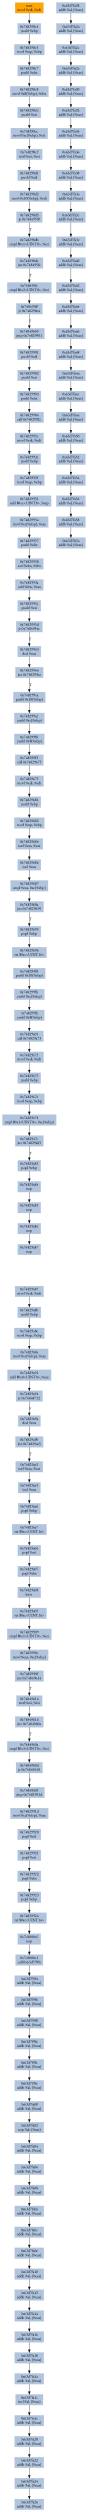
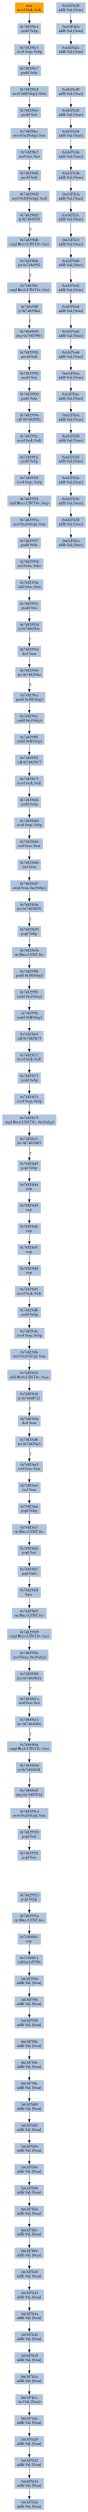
  digraph {
    fontname="EB Garamond"
    node [color=lightsteelblue fillcolor=lightsteelblue fontname="EB Garamond" shape=rectangle style=filled]
    edge [color="#000000" fontname="EB Garamond"]
    n1 [color=lightgrey fillcolor=orange label="start\nmovl %edi, %edi"]
    n2 [label="0x748298c4\npushl %ebp"]
    n3 [label="0x748298c5\nmovl %esp, %ebp"]
    n4 [label="0x748298c7\npushl %ebx"]
    n5 [label="0x748298c8\nmovl 0x8(%ebp), %ebx"]
    n6 [label="0x748298cb\npushl %esi"]
    n7 [label="0x748298cc\nmovl 0xc(%ebp), %esi"]
    n8 [label="0x748298cf\ntestl %esi, %esi"]
    n9 [label="0x748298d1\npushl %edi"]
    n10 [label="0x748298d2\nmovl 0x10(%ebp), %edi"]
    n11 [label="0x748298d5\nje 0x748495f0"]
    n12 [label="0x748298db\ncmpl $0x1<UINT8>, %esi"]
    n13 [label="0x748298de\njne 0x748495fc"]
    n14 [label="0x748495fc\ncmpl $0x2<UINT8>, %esi"]
    n15 [label="0x748495ff\nje 0x748298e4"]
    n16 [label="0x74849605\njmp 0x74829901"]
    n17 [label="0x74829901\npushl %edi"]
    n18 [label="0x74829902\npushl %esi"]
    n19 [label="0x74829903\npushl %ebx"]
    n20 [label="0x74829904\ncall 0x7482992c"]
    n21 [label="0x7482992c\nmovl %edi, %edi"]
    n22 [label="0x7482992e\npushl %ebp"]
    n23 [label="0x7482992f\nmovl %esp, %ebp"]
    n24 [label="0x74829931\nsubl $0xc<UINT8>, %esp"]
    n25 [label="0x74829934\nmovl 0xc(%ebp), %eax"]
    n26 [label="0x74829937\npushl %ebx"]
    n27 [label="0x74829938\nxorl %ebx, %ebx"]
    n28 [label="0x7482993a\nsubl %ebx, %eax"]
    n29 [label="0x7482993c\npushl %esi"]
    n30 [label="0x7482993d\nje 0x7484954c"]
    n31 [label="0x74829943\ndecl %eax"]
    n32 [label="0x74829944\njne 0x748299ea"]
    n33 [label="0x748299ea\npushl 0x10(%ebp)"]
    n34 [label="0x748299ed\npushl 0xc(%ebp)"]
    n35 [label="0x748299f0\npushl 0x8(%ebp)"]
    n36 [label="0x748299f3\ncall 0x7482967f"]
    n37 [label="0x7482967f\nmovl %edi, %edi"]
    n38 [label="0x74829681\npushl %ebp"]
    n39 [label="0x74829682\nmovl %esp, %ebp"]
    n40 [label="0x74829684\nxorl %eax, %eax"]
    n41 [label="0x74829686\nincl %eax"]
    n42 [label="0x74829687\ncmpl %eax, 0xc(%ebp)"]
    n43 [label="0x7482968a\njne 0x74829695"]
    n44 [label="0x74829695\npopl %ebp"]
    n45 [label="0x74829696\nret $0xc<UINT16>"]
    n46 [label="0x748299f8\npushl 0x10(%ebp)"]
    n47 [label="0x748299fb\npushl 0xc(%ebp)"]
    n48 [label="0x748299fe\npushl 0x8(%ebp)"]
    n49 [label="0x74829a01\ncall 0x74829a73"]
    n50 [label="0x74829a73\nmovl %edi, %edi"]
    n51 [label="0x74829a75\npushl %ebp"]
    n52 [label="0x74829a76\nmovl %esp, %ebp"]
    n53 [label="0x74829a78\ncmpl $0x1<UINT8>, 0xc(%ebp)"]
    n54 [label="0x74829a7c\njne 0x74829a83"]
    n55 [label="0x74829a83\npopl %ebp"]
    n56 [label="0x74829a84\nnop "]
    n57 [label="0x74829a85\nnop "]
    n58 [label="0x74829a86\nnop "]
    n59 [label="0x74829a87\nnop "]
+   n60 [label="0x74829a88\nnop "]
    n61 [label="8x74829a89\nmovl %edi, %edi"]
    n62 [label="0x74829a8b\npushl %ebp"]
    n63 [label="0x74829a8c\nmovl %esp, %ebp"]
    n64 [label="0x74829a8e\nmovl 0xc(%ebp), %eax"]
    n65 [label="0x74829a91\nsubl $0x0<UINT8>, %eax"]
    n66 [label="0x74829a94\nje 0x74848712"]
    n67 [label="0x74829a9a\ndecl %eax"]
    n68 [label="0x74829a9b\njne 0x74829ae3"]
    n69 [label="0x74829ae3\nxorl %eax, %eax"]
    n70 [label="0x74829ae5\nincl %eax"]
    n71 [label="0x74829ae6\npopl %ebp"]
    n72 [label="0x74829ae7\nret $0xc<UINT16>"]
    n73 [label="0x74829a06\npopl %esi"]
    n74 [label="0x74829a07\npopl %ebx"]
    n75 [label="0x74829a08\nleave "]
    n76 [label="0x74829a09\nret $0xc<UINT16>"]
    n77 [label="0x74829909\ncmpl $0x1<UINT8>, %esi"]
    n78 [label="0x7482990c\nmovl %eax, 0xc(%ebp)"]
    n79 [label="0x7482990f\njne 0x74849614"]
    n80 [label="0x74849614\ntestl %esi, %esi"]
    n81 [label="0x74849616\njne 0x7484960a"]
    n82 [label="0x7484960a\ncmpl $0x3<UINT8>, %esi"]
    n83 [label="0x7484960d\nje 0x74849618"]
    n84 [label="0x7484960f\njmp 0x7482991d"]
    n85 [label="0x7482991d\nmovl 0xc(%ebp), %eax"]
    n86 [label="0x74829920\npopl %edi"]
    n87 [label="0x74829921\npopl %esi"]
-   n88 [label="0x74829922\npopl %ebx"]
    n89 [label="0x74829923\npopl %ebp"]
    n90 [label="0x74829924\nret $0xc<UINT16>"]
    n91 [label="0x7c8000c0\nnop "]
    n92 [label="0x7c8000c1\ncall 0x63d7f9f4"]
    n93 [label="0x63d7f9f4\naddb %al, (%eax)"]
    n94 [label="0x63d7f9f6\naddb %al, (%eax)"]
    n95 [label="0x63d7f9f8\naddb %al, (%eax)"]
    n96 [label="0x63d7f9fa\naddb %al, (%eax)"]
    n97 [label="0x63d7f9fc\naddb %al, (%eax)"]
    n98 [label="0x63d7f9fe\naddb %al, (%eax)"]
    n99 [label="0x63d7fa00\naddb %al, (%eax)"]
-   n100 [label="0x63d7fa02\nnop %al, (%eax)"]
+   n100 [label="0x63d7fa02\naddb %al, (%eax)"]
    n101 [label="0x63d7fa04\naddb %al, (%eax)"]
    n102 [label="0x63d7fa06\naddb %al, (%eax)"]
    n103 [label="0x63d7fa08\naddb %al, (%eax)"]
    n104 [label="0x63d7fa0a\naddb %al, (%eax)"]
    n105 [label="0x63d7fa0c\naddb %al, (%eax)"]
    n106 [label="0x63d7fa0e\naddb %al, (%eax)"]
    n107 [label="0x63d7fa10\naddb %al, (%eax)"]
    n108 [label="0x63d7fa12\naddb %al, (%eax)"]
    n109 [label="0x63d7fa14\naddb %al, (%eax)"]
    n110 [label="0x63d7fa16\naddb %al, (%eax)"]
    n111 [label="0x63d7fa18\naddb %al, (%eax)"]
    n112 [label="0x63d7fa1a\naddb %al, (%eax)"]
    n113 [label="0x63d7fa1c\nincl %al, (%eax)"]
    n114 [label="0x63d7fa1e\naddb %al, (%eax)"]
    n115 [label="0x63d7fa20\naddb %al, (%eax)"]
    n116 [label="0x63d7fa22\naddb %al, (%eax)"]
    n117 [label="0x63d7fa24\naddb %al, (%eax)"]
    n118 [label="0x63d7fa26\naddb %al, (%eax)"]
    n119 [label="0x63d7fa28\naddb %al, (%eax)"]
    n120 [label="0x63d7fa2a\naddb %al, (%eax)"]
    n121 [label="0x63d7fa2c\naddb %al, (%eax)"]
-   n122 [label="0x63d7fa2e\naddb %al, (%eax)"]
    n123 [label="0x63d7fa30\naddb %al, (%eax)"]
    n124 [label="0x63d7fa32\naddb %al, (%eax)"]
    n125 [label="0x63d7fa34\naddb %al, (%eax)"]
    n126 [label="0x63d7fa36\naddb %al, (%eax)"]
    n127 [label="0x63d7fa38\naddb %al, (%eax)"]
    n128 [label="0x63d7fa3a\naddb %al, (%eax)"]
    n129 [label="0x63d7fa3c\naddb %al, (%eax)"]
    n130 [label="0x63d7fa3e\naddb %al, (%eax)"]
    n131 [label="0x63d7fa40\naddb %al, (%eax)"]
    n132 [label="0x63d7fa42\naddb %al, (%eax)"]
    n133 [label="0x63d7fa44\naddb %al, (%eax)"]
    n134 [label="0x63d7fa46\naddb %al, (%eax)"]
    n135 [label="0x63d7fa48\naddb %al, (%eax)"]
    n136 [label="0x63d7fa4a\naddb %al, (%eax)"]
    n137 [label="0x63d7fa4c\naddb %al, (%eax)"]
    n138 [label="0x63d7fa4e\naddb %al, (%eax)"]
    n139 [label="0x63d7fa50\naddb %al, (%eax)"]
    n140 [label="0x63d7fa52\naddb %al, (%eax)"]
    n141 [label="0x63d7fa54\naddb %al, (%eax)"]
    n142 [label="0x63d7fa56\naddb %al, (%eax)"]
    n143 [label="0x63d7fa58\naddb %al, (%eax)"]
    n144 [label="0x63d7fa5a\naddb %al, (%eax)"]
    n1 -> n2
    n2 -> n3
    n3 -> n4
    n4 -> n5
    n5 -> n6
    n6 -> n7
    n7 -> n8
    n8 -> n9
    n9 -> n10
    n10 -> n11
    n11 -> n12 [label=T]
    n12 -> n13
    n13 -> n14 [label=T]
    n14 -> n15
    n15 -> n16 [label=F]
    n16 -> n17
    n17 -> n18
    n18 -> n19
    n19 -> n20
    n20 -> n21
    n21 -> n22
    n22 -> n23
    n23 -> n24
    n24 -> n25
    n25 -> n26
    n26 -> n27
    n27 -> n28
    n28 -> n29
    n29 -> n30
    n30 -> n31 [label=F]
    n31 -> n32
    n32 -> n33 [label=T]
    n33 -> n34
    n34 -> n35
    n35 -> n36
    n36 -> n37
    n37 -> n38
    n38 -> n39
    n39 -> n40
    n40 -> n41
    n41 -> n42
    n42 -> n43
    n43 -> n44 [label=T]
    n44 -> n45
    n45 -> n46
    n46 -> n47
    n47 -> n48
    n48 -> n49
    n49 -> n50
    n50 -> n51
    n51 -> n52
    n52 -> n53
    n53 -> n54
    n54 -> n55 [label=T]
    n55 -> n56
    n56 -> n57
    n57 -> n58
    n58 -> n59
+   n59 -> n60
+   n60 -> n61
    n61 -> n62
    n62 -> n63
    n63 -> n64
    n64 -> n65
    n65 -> n66
    n66 -> n67 [label=F]
    n67 -> n68
    n68 -> n69 [label=T]
    n69 -> n70
    n70 -> n71
    n71 -> n72
    n72 -> n73
    n73 -> n74
    n74 -> n75
    n75 -> n76
    n76 -> n77
    n77 -> n78
    n78 -> n79
    n79 -> n80 [label=T]
    n80 -> n81
    n81 -> n82 [label=T]
    n82 -> n83
    n83 -> n84 [label=F]
    n84 -> n85
    n85 -> n86
    n86 -> n87
-   n87 -> n88
-   n88 -> n89
    n89 -> n90
    n90 -> n91
    n91 -> n92
    n92 -> n93
    n93 -> n94
    n94 -> n95
-   n95 -> n96
    n96 -> n97
    n97 -> n98
    n98 -> n99
    n99 -> n100
    n100 -> n101
    n101 -> n102
    n102 -> n103
    n103 -> n104
    n104 -> n105
    n105 -> n106
    n106 -> n107
    n107 -> n108
    n108 -> n109
    n109 -> n110
    n110 -> n111
    n111 -> n112
    n112 -> n113
    n113 -> n114
    n114 -> n115
    n115 -> n116
    n116 -> n117
    n117 -> n118
    n119 -> n120
    n120 -> n121
-   n121 -> n122
-   n122 -> n123
    n123 -> n124
    n124 -> n125
    n125 -> n126
    n126 -> n127
    n127 -> n128
    n128 -> n129
    n129 -> n130
    n130 -> n131
    n131 -> n132
    n132 -> n133
    n133 -> n134
    n134 -> n135
    n135 -> n136
    n136 -> n137
    n137 -> n138
    n138 -> n139
    n139 -> n140
    n140 -> n141
    n141 -> n142
    n142 -> n143
    n143 -> n144
  }
